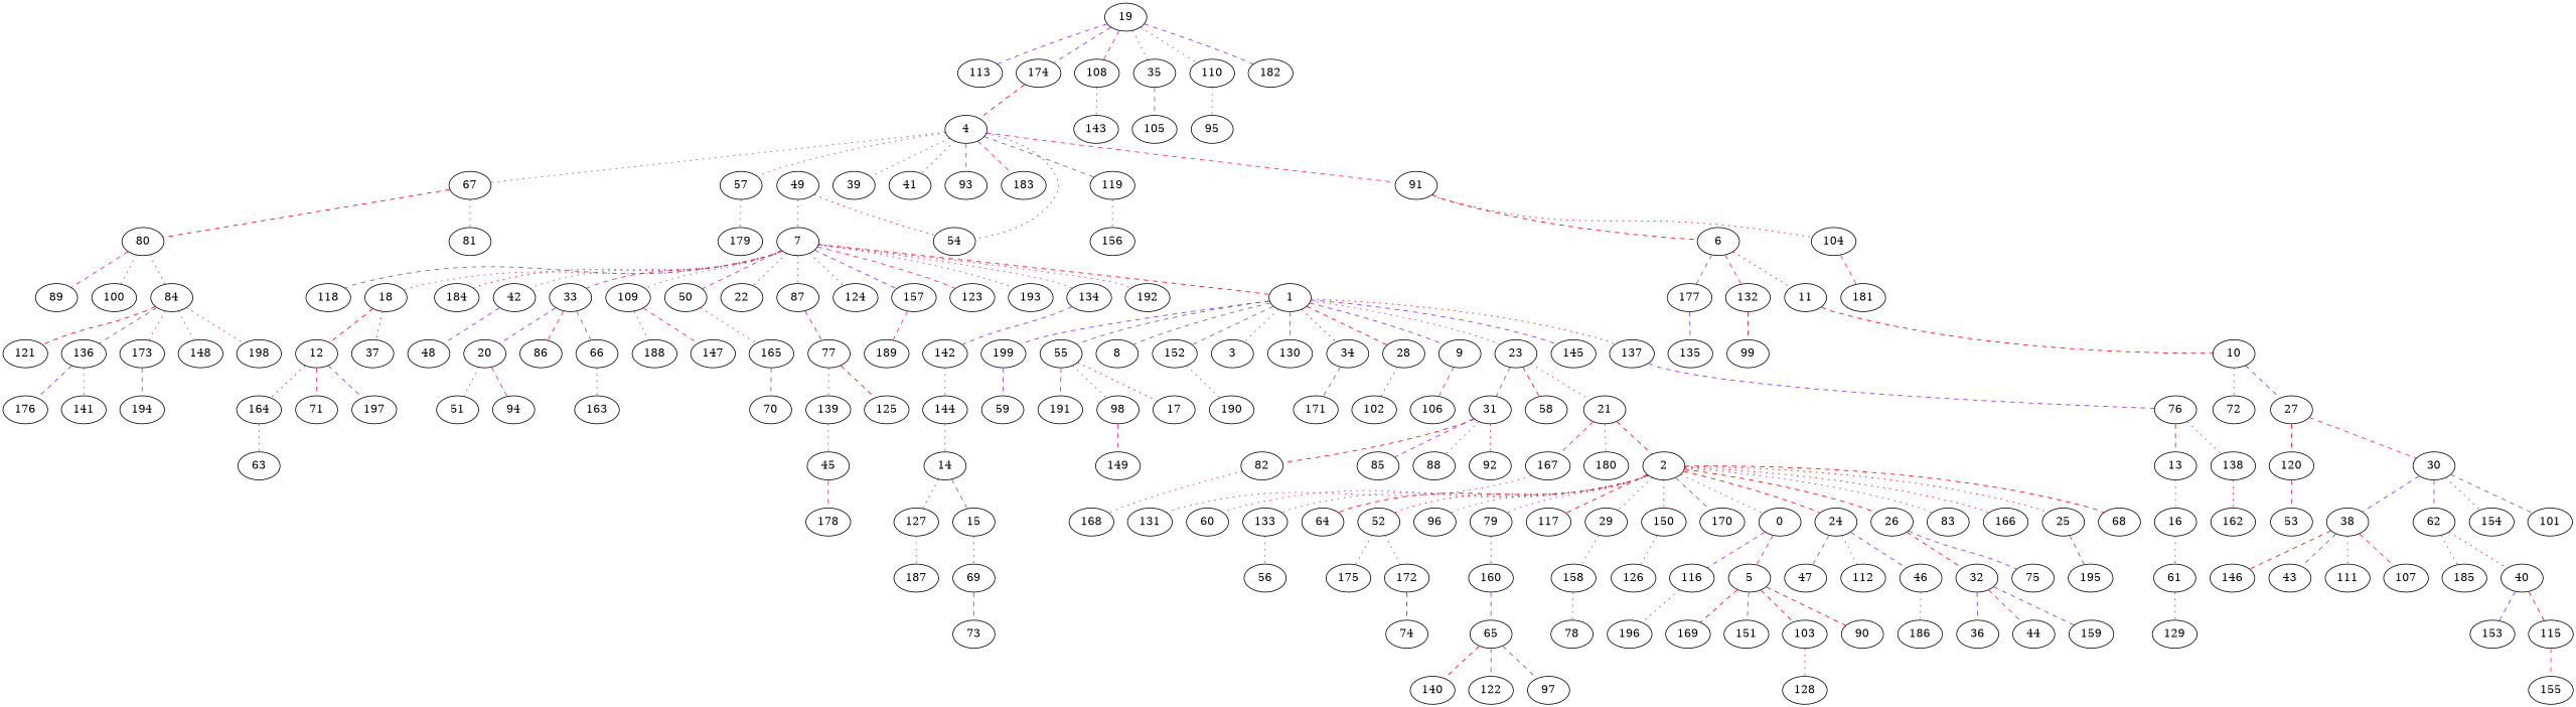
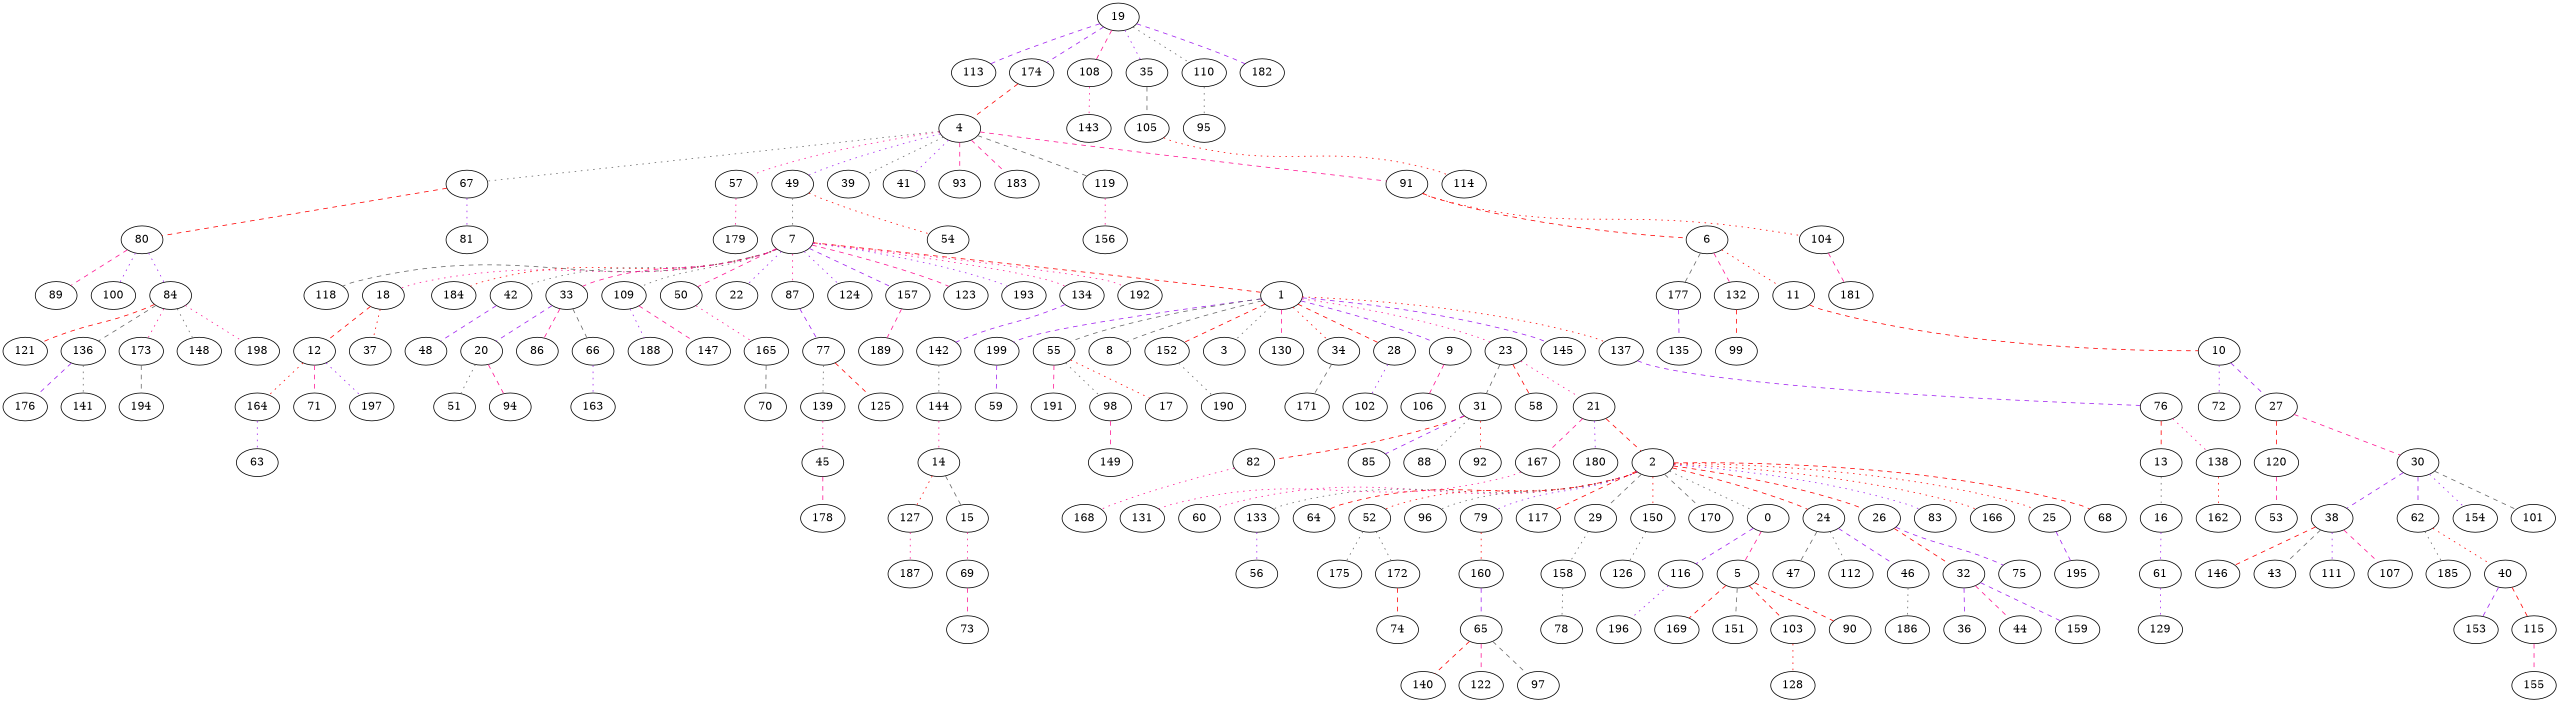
  graph {
    edge [color=purple style=dashed]
    19
    113
    174
    108
    35
    110
    182
    4
    143
    105
    95
    91
    67
    49
    57
    39
    41
    93
    183
    119
    6
    104
    80
    81
    54
    7
    179
    156
    132
    11
    177
    181
    84
    89
    100
    136
    173
    148
    198
    121
    141
    176
    194
+   114
    134
    192
    1
    118
    18
    184
    42
    33
    109
    50
    22
    87
    124
    157
    123
    193
    142
    28
    9
    23
    145
    137
    199
    55
    8
    152
    3
    130
    34
    12
    37
    48
    66
    20
    86
    188
    147
    165
    77
    189
    144
    14
    102
    106
    21
    31
    58
    76
    59
    17
    191
    98
    190
    171
    2
    167
    180
    88
    92
    82
    85
    0
    24
    26
    83
    166
    25
    68
    60
    133
    64
    52
    96
    79
    117
    29
    150
    170
    131
    5
    116
    112
    46
    47
    75
    32
    195
    56
    172
    175
    160
    158
    126
    103
    90
    169
    151
    196
    186
    44
    159
    36
    128
    127
    15
    187
    69
    164
    71
    197
    63
    138
    13
    149
    99
    10
    135
    27
    72
    30
    120
    101
    38
    62
    154
    53
    43
    111
    107
    146
    40
    185
    163
    94
    51
    153
    115
    155
    73
    74
    168
    162
    16
    70
    61
    129
    139
    125
    45
    178
    65
    140
    122
    97
    78
    19 -- 113
    19 -- 174
    19 -- 108 [color=deeppink]
    19 -- 35 [style=dotted]
    19 -- 110 [color=gray40 style=dotted]
    19 -- 182
    174 -- 4 [color=red]
    108 -- 143 [color=deeppink style=dotted]
    35 -- 105 [color=gray40]
    110 -- 95 [color=gray40 style=dotted]
    4 -- 91 [color=deeppink]
    4 -- 67 [color=gray40 style=dotted]
-   4 -- 54 [style=dotted]
+   4 -- 49 [style=dotted]
    4 -- 57 [color=deeppink style=dotted]
    4 -- 39 [color=gray40 style=dotted]
    4 -- 41 [style=dotted]
    4 -- 93 [color=deeppink]
    4 -- 183 [color=deeppink]
    4 -- 119 [color=gray40]
+   105 -- 114 [color=red style=dotted]
    91 -- 6 [color=red]
    91 -- 104 [color=red style=dotted]
    67 -- 80 [color=red]
    67 -- 81 [style=dotted]
    49 -- 54 [color=red style=dotted]
    49 -- 7 [color=gray40 style=dotted]
    57 -- 179 [color=deeppink style=dotted]
    119 -- 156 [color=deeppink style=dotted]
    6 -- 132 [color=deeppink]
    6 -- 11 [color=red style=dotted]
    6 -- 177 [color=gray40]
    104 -- 181 [color=deeppink]
    80 -- 84 [style=dotted]
    80 -- 89 [color=deeppink]
    80 -- 100 [style=dotted]
    7 -- 134 [color=deeppink style=dotted]
    7 -- 192 [color=deeppink style=dotted]
    7 -- 1 [color=red]
    7 -- 118 [color=gray40]
    7 -- 18 [color=deeppink style=dotted]
    7 -- 184 [color=red style=dotted]
    7 -- 42 [color=gray40 style=dotted]
    7 -- 33 [color=deeppink]
    7 -- 109 [color=gray40 style=dotted]
    7 -- 50 [color=deeppink]
    7 -- 22 [style=dotted]
    7 -- 87 [color=deeppink style=dotted]
    7 -- 124 [style=dotted]
    7 -- 157
    7 -- 123 [color=deeppink]
    7 -- 193 [style=dotted]
    132 -- 99 [color=red]
    11 -- 10 [color=red]
    177 -- 135
    84 -- 136 [color=gray40]
    84 -- 173 [color=deeppink style=dotted]
    84 -- 148 [color=gray40 style=dotted]
    84 -- 198 [color=deeppink style=dotted]
    84 -- 121 [color=red]
    136 -- 141 [color=gray40 style=dotted]
    136 -- 176
    173 -- 194 [color=gray40]
    134 -- 142
    1 -- 28 [color=red]
    1 -- 9
    1 -- 23 [color=deeppink style=dotted]
    1 -- 145
    1 -- 137 [color=red style=dotted]
    1 -- 199
    1 -- 55 [color=gray40]
    1 -- 8 [color=gray40]
-   1 -- 152 [color=gray40]
+   1 -- 152 [color=red]
    1 -- 3 [color=gray40 style=dotted]
    1 -- 130 [color=deeppink]
    1 -- 34 [color=red style=dotted]
    18 -- 12 [color=red]
    18 -- 37 [color=red style=dotted]
    42 -- 48
    33 -- 66 [color=gray40]
    33 -- 20
    33 -- 86 [color=deeppink]
    109 -- 188 [style=dotted]
    109 -- 147 [color=deeppink]
    50 -- 165 [color=deeppink style=dotted]
    87 -- 77
    157 -- 189 [color=deeppink]
    142 -- 144 [color=gray40 style=dotted]
    28 -- 102 [style=dotted]
    9 -- 106 [color=deeppink]
    23 -- 21 [color=deeppink style=dotted]
    23 -- 31 [color=gray40]
    23 -- 58 [color=red]
    137 -- 76
    199 -- 59
    55 -- 17 [color=red style=dotted]
    55 -- 191 [color=deeppink]
    55 -- 98 [color=gray40 style=dotted]
    152 -- 190 [color=gray40 style=dotted]
    34 -- 171 [color=gray40]
    12 -- 164 [color=red style=dotted]
    12 -- 71 [color=deeppink]
-   12 -- 197
+   12 -- 197 [style=dotted]
    66 -- 163 [style=dotted]
    20 -- 94 [color=deeppink]
    20 -- 51 [color=gray40 style=dotted]
    165 -- 70 [color=gray40]
    77 -- 139 [color=gray40 style=dotted]
    77 -- 125 [color=red]
    144 -- 14 [color=deeppink style=dotted]
    14 -- 127 [color=red style=dotted]
    14 -- 15 [color=gray40]
    21 -- 2 [color=red]
    21 -- 167 [color=deeppink]
    21 -- 180 [style=dotted]
    31 -- 88 [color=gray40 style=dotted]
    31 -- 92 [color=red style=dotted]
    31 -- 82 [color=red]
    31 -- 85
    76 -- 138 [color=deeppink style=dotted]
    76 -- 13 [color=red]
    98 -- 149 [color=deeppink]
    2 -- 0 [color=gray40 style=dotted]
    2 -- 24 [color=red]
    2 -- 26 [color=red]
    2 -- 83 [style=dotted]
    2 -- 166 [color=red style=dotted]
    2 -- 25 [color=red style=dotted]
    2 -- 68 [color=red]
    2 -- 60 [color=deeppink style=dotted]
    2 -- 133 [color=gray40 style=dotted]
    2 -- 64 [color=red]
    2 -- 52 [color=red style=dotted]
    2 -- 96 [color=gray40 style=dotted]
    2 -- 79 [style=dotted]
    2 -- 117 [color=red]
-   2 -- 29 [color=gray40 style=dotted]
+   2 -- 29 [color=gray40]
    2 -- 150 [color=red style=dotted]
    2 -- 170 [color=gray40]
    167 -- 131 [color=deeppink style=dotted]
    82 -- 168 [color=deeppink style=dotted]
    0 -- 5 [color=deeppink]
    0 -- 116
    24 -- 112 [color=gray40 style=dotted]
    24 -- 46
    24 -- 47 [color=gray40]
    26 -- 75
    26 -- 32 [color=red]
    25 -- 195
    133 -- 56 [style=dotted]
    52 -- 172 [color=gray40 style=dotted]
    52 -- 175 [color=gray40 style=dotted]
    79 -- 160 [color=red style=dotted]
    29 -- 158 [color=gray40 style=dotted]
    150 -- 126 [color=gray40 style=dotted]
    5 -- 103 [color=red]
    5 -- 90 [color=red]
    5 -- 169 [color=red]
    5 -- 151 [color=gray40]
    116 -- 196 [style=dotted]
    46 -- 186 [color=gray40 style=dotted]
    32 -- 44 [color=deeppink]
    32 -- 159
    32 -- 36
    172 -- 74 [color=red]
    160 -- 65
    158 -- 78 [color=gray40 style=dotted]
    103 -- 128 [color=red style=dotted]
    127 -- 187 [color=deeppink style=dotted]
    15 -- 69 [color=deeppink style=dotted]
    69 -- 73 [color=deeppink]
    164 -- 63 [style=dotted]
    138 -- 162 [color=red style=dotted]
    13 -- 16 [color=gray40 style=dotted]
    10 -- 27
    10 -- 72 [style=dotted]
    27 -- 30 [color=deeppink]
    27 -- 120 [color=red]
    30 -- 101 [color=gray40]
    30 -- 38
    30 -- 62
    30 -- 154 [style=dotted]
    120 -- 53 [color=deeppink]
    38 -- 43 [color=gray40]
    38 -- 111 [style=dotted]
    38 -- 107 [color=deeppink]
    38 -- 146 [color=red]
    62 -- 40 [color=red style=dotted]
    62 -- 185 [color=gray40 style=dotted]
    40 -- 153
    40 -- 115 [color=red]
    115 -- 155 [color=deeppink]
    16 -- 61 [style=dotted]
    61 -- 129 [style=dotted]
    139 -- 45 [color=deeppink style=dotted]
    45 -- 178 [color=deeppink]
    65 -- 140 [color=red]
    65 -- 122 [color=deeppink]
    65 -- 97 [color=gray40]
  }
